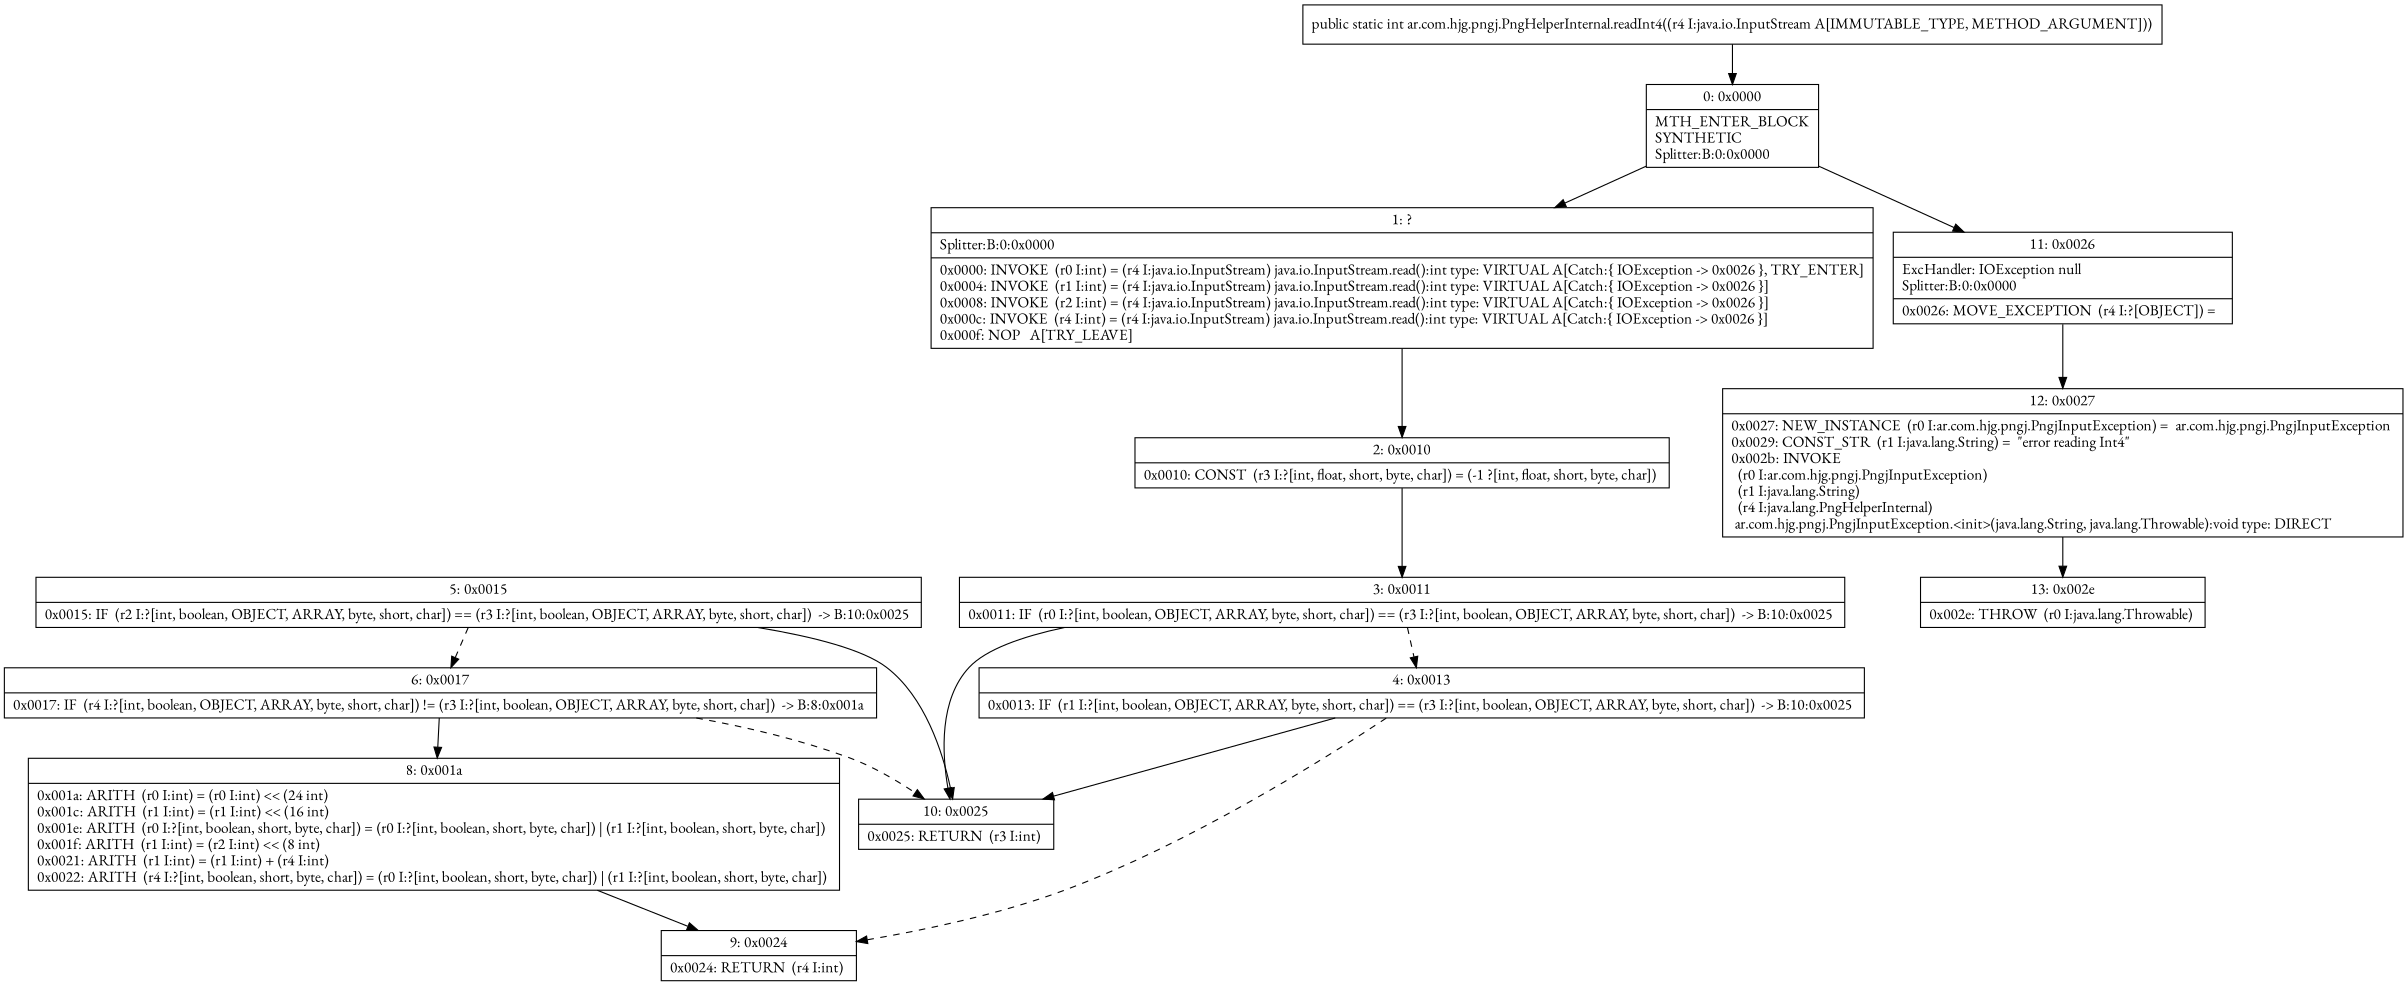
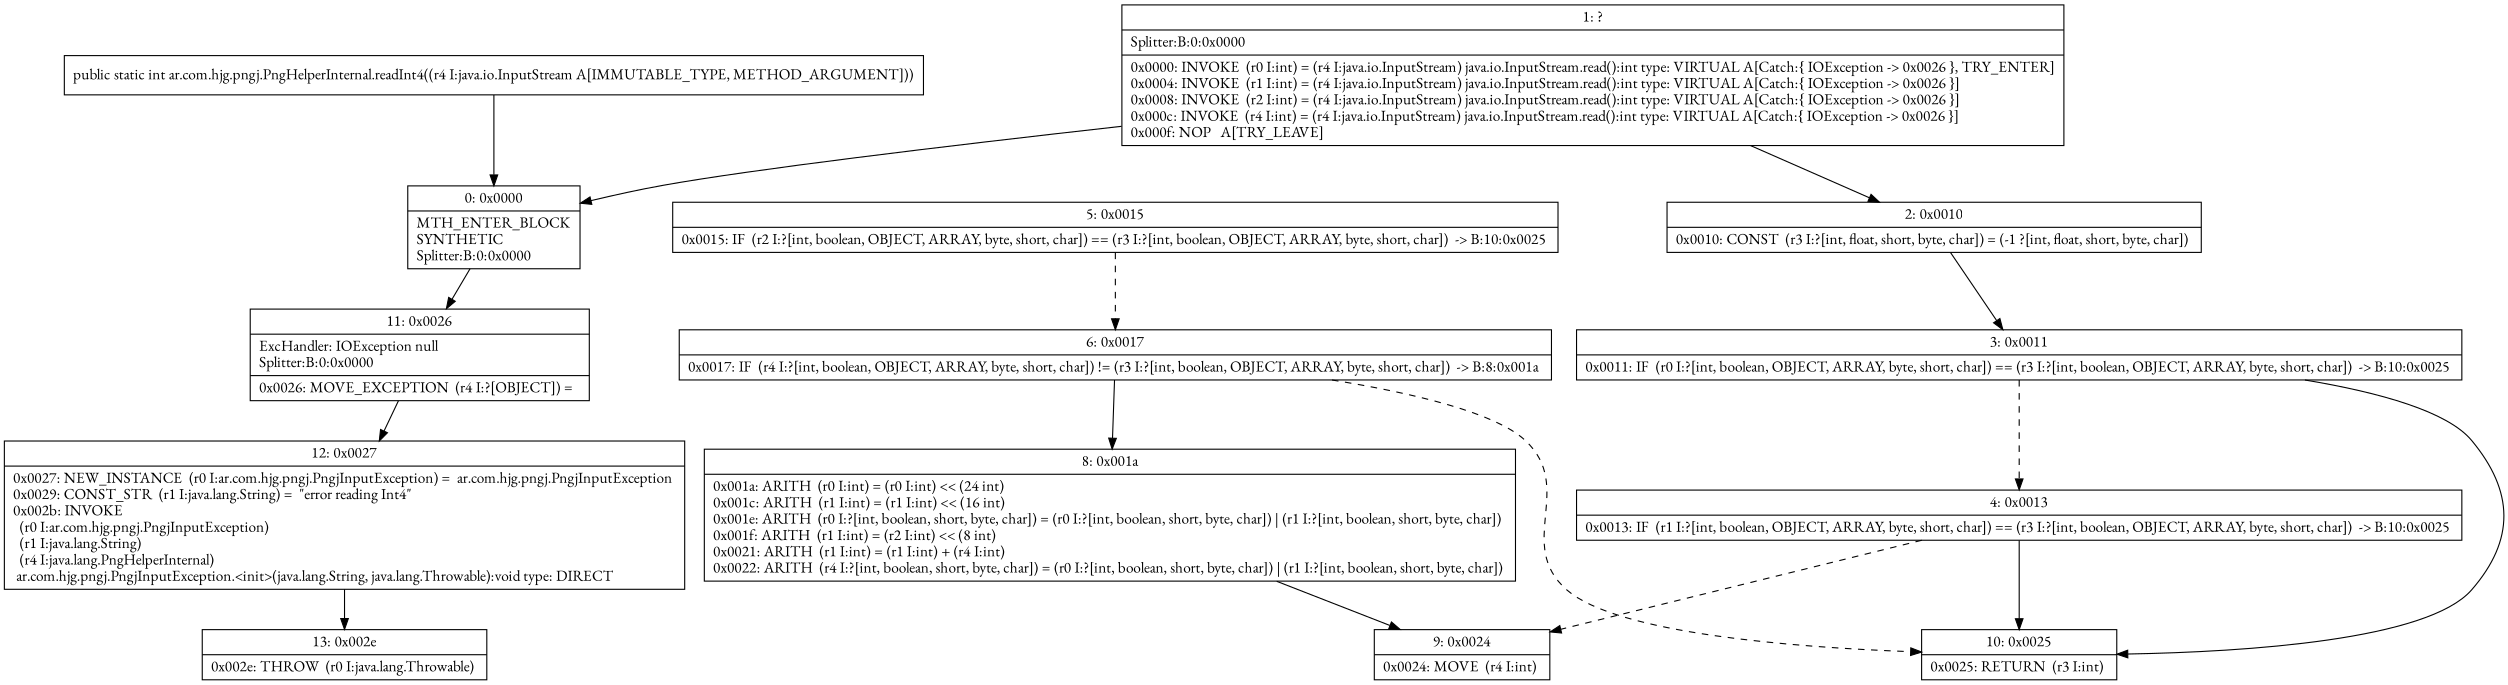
  digraph {
    fontname="EB Garamond"
    node [fontname="EB Garamond" shape=record]
    edge [fontname="EB Garamond"]
    n1 [label="{0\:\ 0x0000|MTH_ENTER_BLOCK\lSYNTHETIC\lSplitter:B:0:0x0000\l}"]
    n2 [label="{1\:\ ?|Splitter:B:0:0x0000\l|0x0000: INVOKE  (r0 I:int) = (r4 I:java.io.InputStream) java.io.InputStream.read():int type: VIRTUAL A[Catch:\{ IOException \-\> 0x0026 \}, TRY_ENTER]\l0x0004: INVOKE  (r1 I:int) = (r4 I:java.io.InputStream) java.io.InputStream.read():int type: VIRTUAL A[Catch:\{ IOException \-\> 0x0026 \}]\l0x0008: INVOKE  (r2 I:int) = (r4 I:java.io.InputStream) java.io.InputStream.read():int type: VIRTUAL A[Catch:\{ IOException \-\> 0x0026 \}]\l0x000c: INVOKE  (r4 I:int) = (r4 I:java.io.InputStream) java.io.InputStream.read():int type: VIRTUAL A[Catch:\{ IOException \-\> 0x0026 \}]\l0x000f: NOP   A[TRY_LEAVE]\l}"]
    n3 [label="{11\:\ 0x0026|ExcHandler: IOException null\lSplitter:B:0:0x0000\l|0x0026: MOVE_EXCEPTION  (r4 I:?[OBJECT]) =  \l}"]
    n4 [label="{2\:\ 0x0010|0x0010: CONST  (r3 I:?[int, float, short, byte, char]) = (\-1 ?[int, float, short, byte, char]) \l}"]
    n5 [label="{12\:\ 0x0027|0x0027: NEW_INSTANCE  (r0 I:ar.com.hjg.pngj.PngjInputException) =  ar.com.hjg.pngj.PngjInputException \l0x0029: CONST_STR  (r1 I:java.lang.String) =  \"error reading Int4\" \l0x002b: INVOKE  \l  (r0 I:ar.com.hjg.pngj.PngjInputException)\l  (r1 I:java.lang.String)\l  (r4 I:java.lang.PngHelperInternal)\l ar.com.hjg.pngj.PngjInputException.\<init\>(java.lang.String, java.lang.Throwable):void type: DIRECT \l}"]
    n6 [label="{3\:\ 0x0011|0x0011: IF  (r0 I:?[int, boolean, OBJECT, ARRAY, byte, short, char]) == (r3 I:?[int, boolean, OBJECT, ARRAY, byte, short, char])  \-\> B:10:0x0025 \l}"]
    n7 [label="{4\:\ 0x0013|0x0013: IF  (r1 I:?[int, boolean, OBJECT, ARRAY, byte, short, char]) == (r3 I:?[int, boolean, OBJECT, ARRAY, byte, short, char])  \-\> B:10:0x0025 \l}"]
    n8 [label="{10\:\ 0x0025|0x0025: RETURN  (r3 I:int) \l}"]
-   n9 [label="{9\:\ 0x0024|0x0024: RETURN  (r4 I:int) \l}"]
+   n9 [label="{9\:\ 0x0024|0x0024: MOVE  (r4 I:int) \l}"]
    n10 [label="{5\:\ 0x0015|0x0015: IF  (r2 I:?[int, boolean, OBJECT, ARRAY, byte, short, char]) == (r3 I:?[int, boolean, OBJECT, ARRAY, byte, short, char])  \-\> B:10:0x0025 \l}"]
    n11 [label="{6\:\ 0x0017|0x0017: IF  (r4 I:?[int, boolean, OBJECT, ARRAY, byte, short, char]) != (r3 I:?[int, boolean, OBJECT, ARRAY, byte, short, char])  \-\> B:8:0x001a \l}"]
    n12 [label="{8\:\ 0x001a|0x001a: ARITH  (r0 I:int) = (r0 I:int) \<\< (24 int) \l0x001c: ARITH  (r1 I:int) = (r1 I:int) \<\< (16 int) \l0x001e: ARITH  (r0 I:?[int, boolean, short, byte, char]) = (r0 I:?[int, boolean, short, byte, char]) \| (r1 I:?[int, boolean, short, byte, char]) \l0x001f: ARITH  (r1 I:int) = (r2 I:int) \<\< (8 int) \l0x0021: ARITH  (r1 I:int) = (r1 I:int) + (r4 I:int) \l0x0022: ARITH  (r4 I:?[int, boolean, short, byte, char]) = (r0 I:?[int, boolean, short, byte, char]) \| (r1 I:?[int, boolean, short, byte, char]) \l}"]
    n13 [label="{13\:\ 0x002e|0x002e: THROW  (r0 I:java.lang.Throwable) \l}"]
    n14 [label="{public static int ar.com.hjg.pngj.PngHelperInternal.readInt4((r4 I:java.io.InputStream A[IMMUTABLE_TYPE, METHOD_ARGUMENT])) }"]
-   n1 -> n2
+   n2 -> n1
    n1 -> n3
    n2 -> n4
    n3 -> n5
    n4 -> n6
    n5 -> n13
    n6 -> n7 [style=dashed]
    n6 -> n8
    n7 -> n8
    n7 -> n9 [style=dashed]
-   n10 -> n8
    n10 -> n11 [style=dashed]
    n11 -> n8 [style=dashed]
    n11 -> n12
    n12 -> n9
    n14 -> n1
  }
